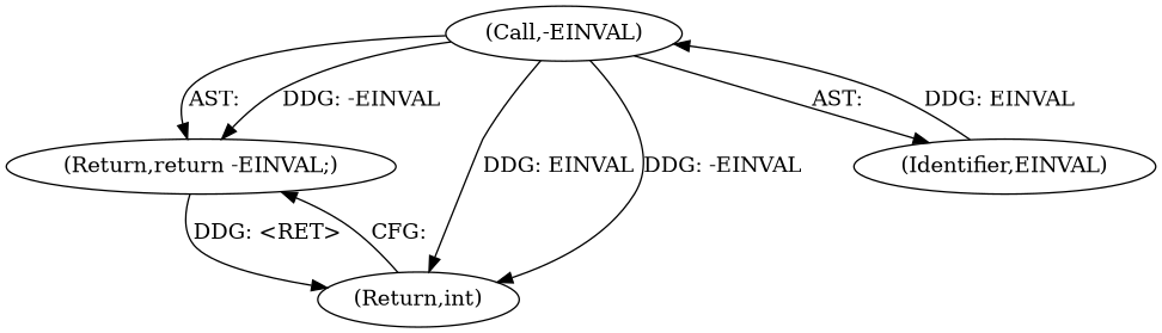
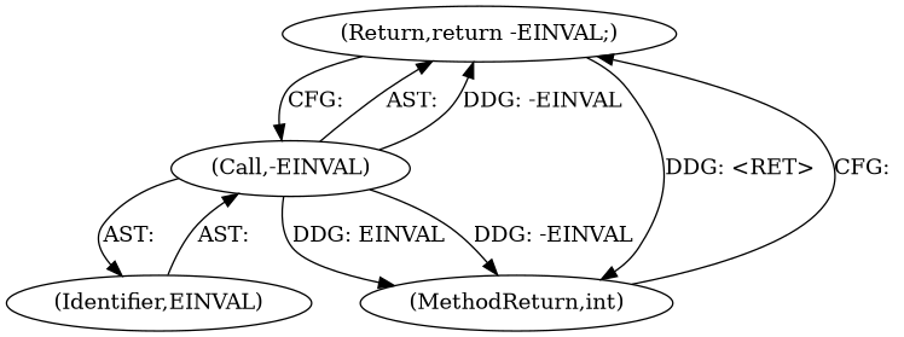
  digraph {
    n1 [label="(Return,return -EINVAL;)"]
    n2 [label="(Call,-EINVAL)"]
-   n3 [label="(Return,int)"]
+   n3 [label="(MethodReturn,int)"]
    n4 [label="(Identifier,EINVAL)"]
+   n1 -> n2 [label="CFG: "]
    n1 -> n3 [label="DDG: <RET>"]
    n2 -> n1 [label="AST: "]
    n2 -> n1 [label="DDG: -EINVAL"]
    n2 -> n3 [label="DDG: EINVAL"]
    n2 -> n3 [label="DDG: -EINVAL"]
    n2 -> n4 [label="AST: "]
    n3 -> n1 [label="CFG: "]
-   n4 -> n2 [label="DDG: EINVAL"]
+   n4 -> n2 [label="AST: "]
  }
